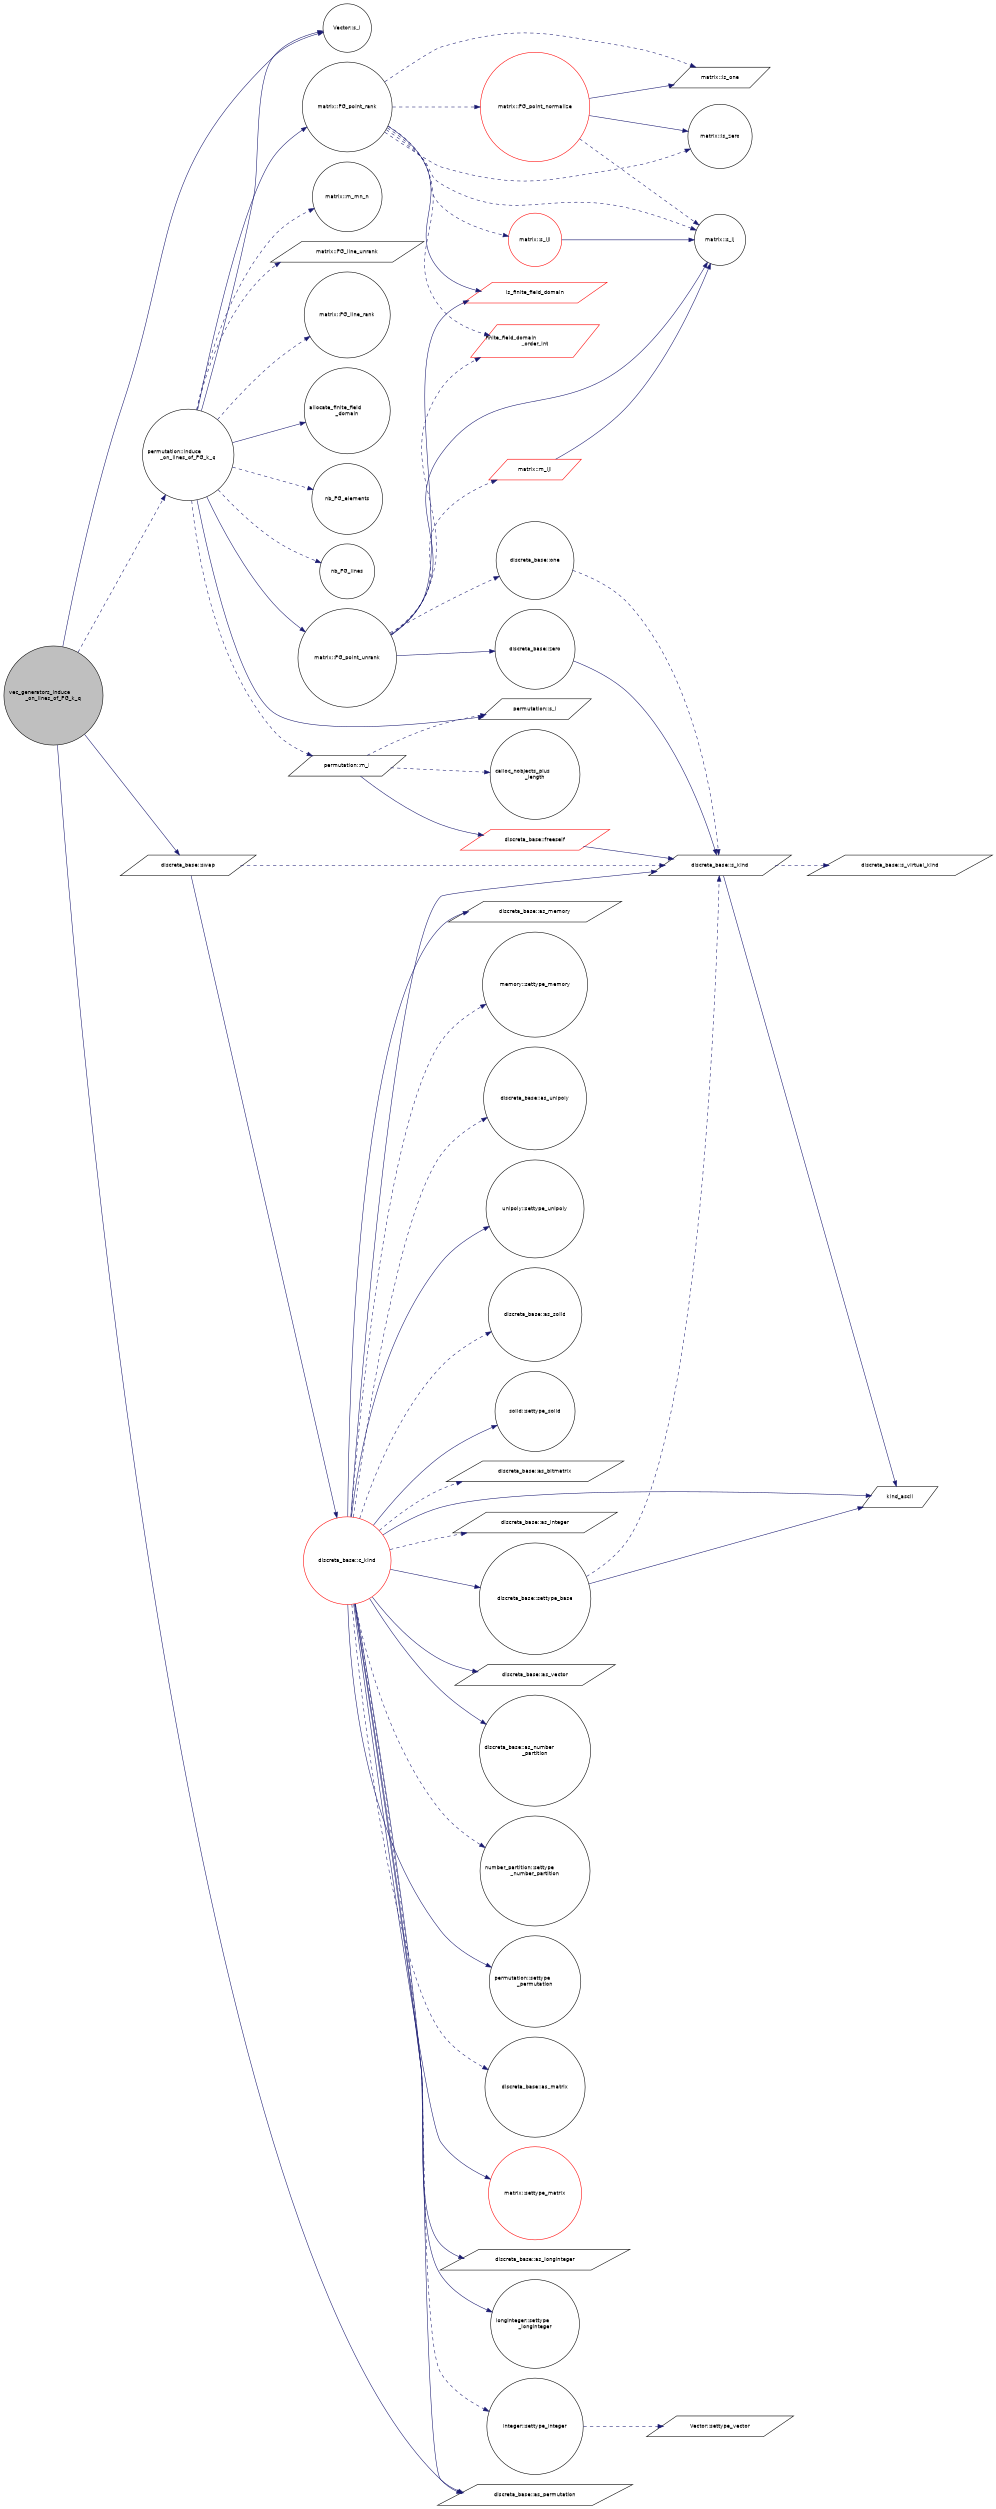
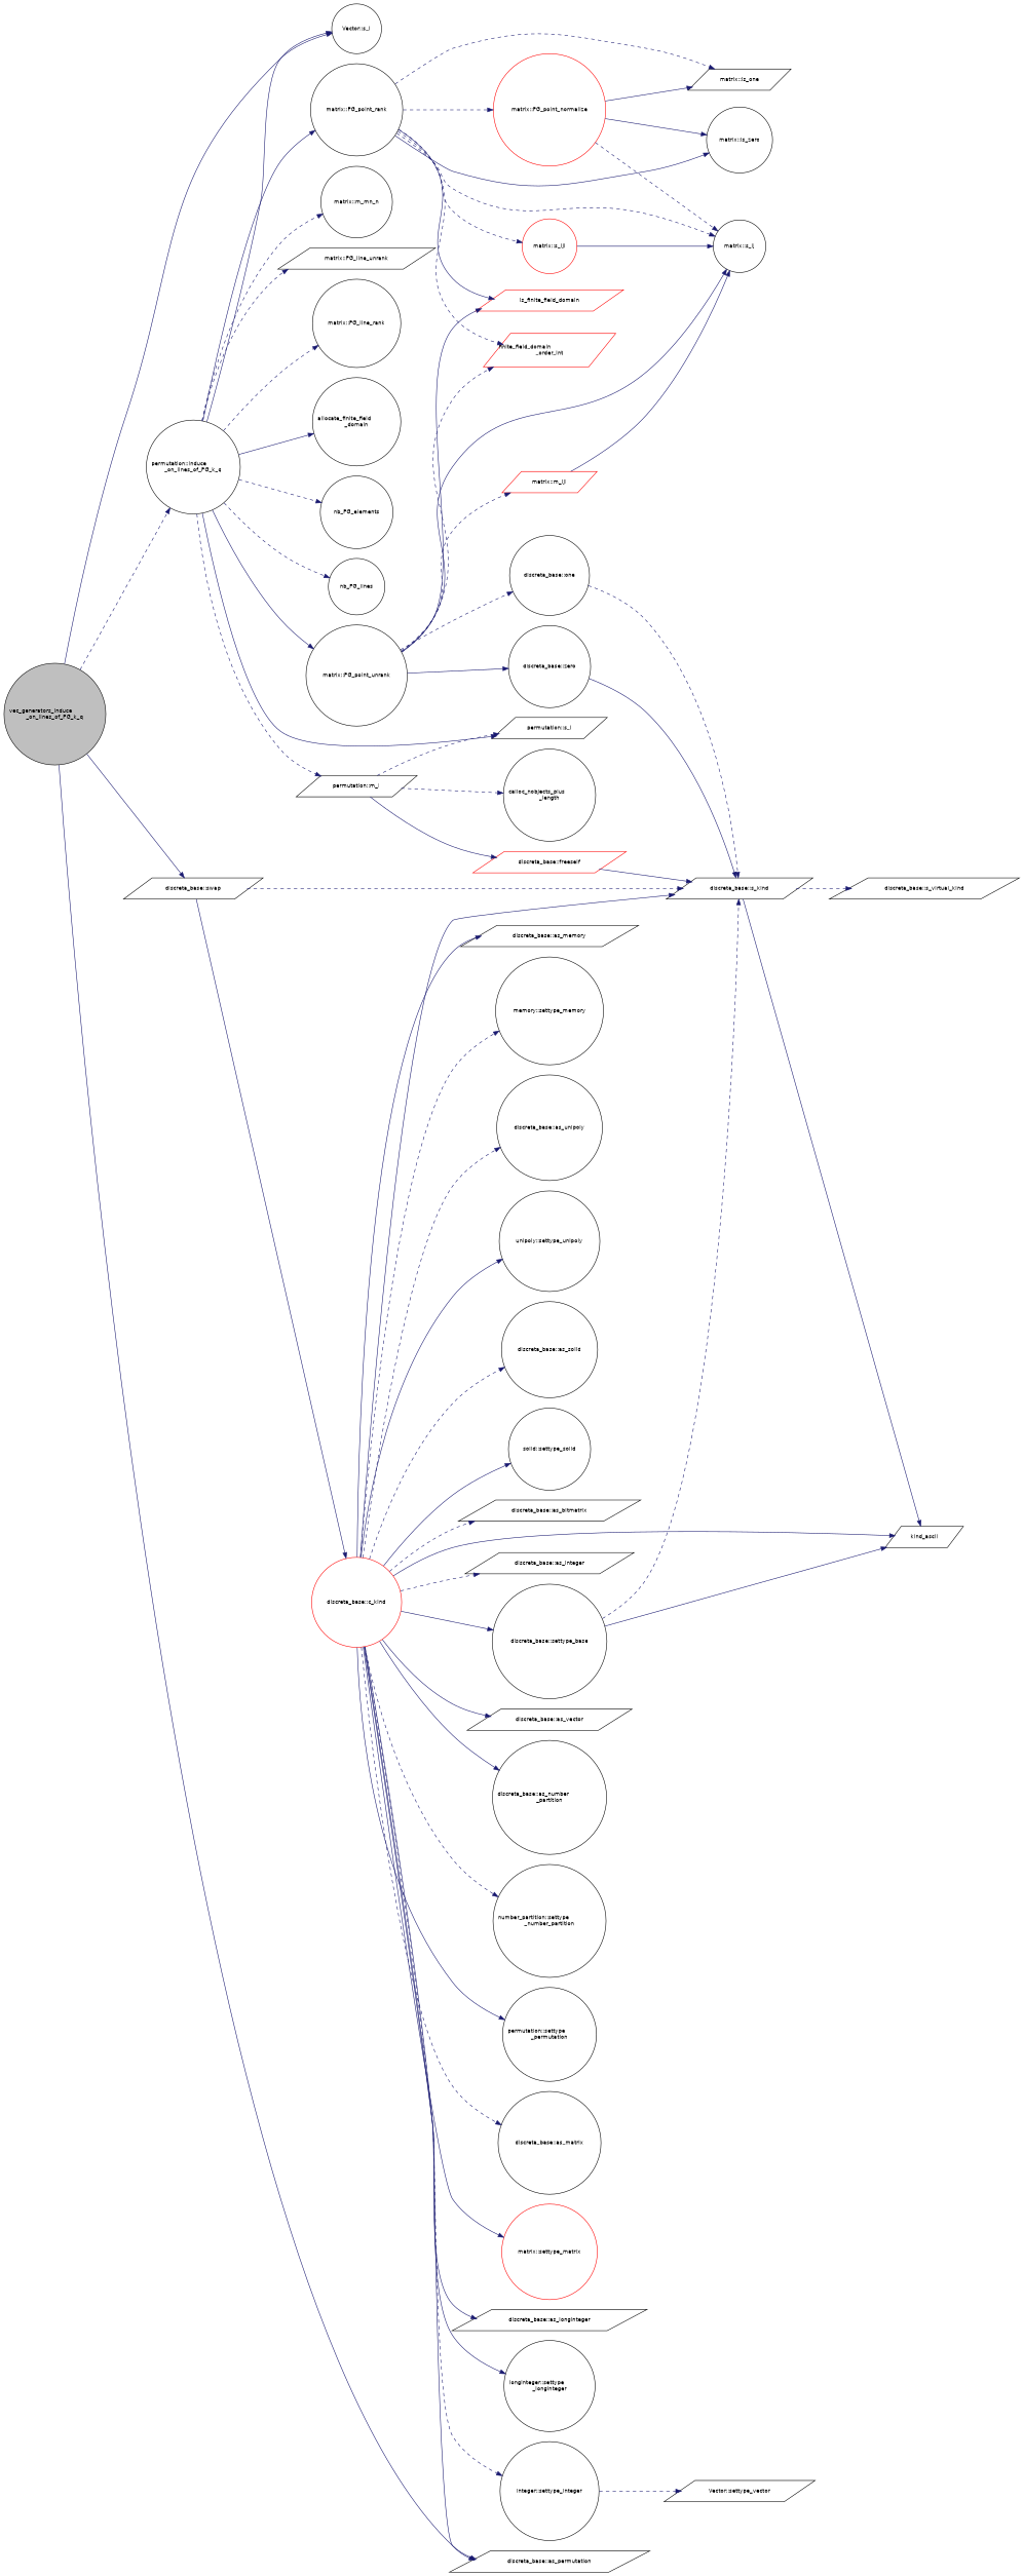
  digraph {
    rankdir=LR
    node [color=black fillcolor=white fontname=Helvetica fontsize=10 shape=circle style=filled]
    edge [color=midnightblue fontname=Helvetica fontsize=10 labelfontname=Helvetica labelfontsize=10 style=solid]
    n1 [fillcolor=grey75 fontcolor=black height=0.2 label="vec_generators_induce\l_on_lines_of_PG_k_q" width=0.4]
    n2 [height=0.2 label="Vector::s_l" width=0.4]
    n3 [height=0.2 label="discreta_base::as_permutation" shape=parallelogram width=0.4]
    n4 [height=0.2 label="permutation::induce\l_on_lines_of_PG_k_q" width=0.4]
    n5 [height=0.2 label="discreta_base::swap" shape=parallelogram width=0.4]
    n6 [height=0.2 label="allocate_finite_field\l_domain" width=0.4]
    n7 [height=0.2 label=nb_PG_elements width=0.4]
    n8 [height=0.2 label=nb_PG_lines width=0.4]
    n9 [height=0.2 label="permutation::m_l" shape=parallelogram width=0.4]
    n10 [height=0.2 label="permutation::s_i" shape=parallelogram width=0.4]
    n11 [height=0.2 label="matrix::m_mn_n" width=0.4]
    n12 [height=0.2 label="matrix::PG_line_unrank" shape=parallelogram width=0.4]
    n13 [height=0.2 label="matrix::PG_point_rank" width=0.4]
    n14 [height=0.2 label="matrix::PG_point_unrank" width=0.4]
    n15 [height=0.2 label="matrix::PG_line_rank" width=0.4]
    n16 [height=0.2 label="discreta_base::s_kind" shape=parallelogram width=0.4]
    n17 [color=red height=0.2 label="discreta_base::c_kind" width=0.4]
    n18 [color=red height=0.2 label="discreta_base::freeself" shape=parallelogram width=0.4]
    n19 [height=0.2 label="calloc_nobjects_plus\l_length" width=0.4]
    n20 [color=red height=0.2 label=is_finite_field_domain shape=parallelogram width=0.4]
    n21 [color=red height=0.2 label="finite_field_domain\l_order_int" shape=parallelogram width=0.4]
    n22 [color=red height=0.2 label="matrix::PG_point_normalize" width=0.4]
    n23 [height=0.2 label="matrix::s_ij" width=0.4]
    n24 [height=0.2 label="matrix::is_zero" width=0.4]
    n25 [height=0.2 label="matrix::is_one" shape=parallelogram width=0.4]
    n26 [color=red height=0.2 label="matrix::s_iji" width=0.4]
    n27 [height=0.2 label="discreta_base::one" width=0.4]
    n28 [height=0.2 label="discreta_base::zero" width=0.4]
    n29 [color=red height=0.2 label="matrix::m_iji" shape=parallelogram width=0.4]
    n30 [height=0.2 label="discreta_base::s_virtual_kind" shape=parallelogram width=0.4]
    n31 [height=0.2 label=kind_ascii shape=parallelogram width=0.4]
    n32 [height=0.2 label="discreta_base::settype_base" width=0.4]
    n33 [height=0.2 label="discreta_base::as_integer" shape=parallelogram width=0.4]
    n34 [height=0.2 label="integer::settype_integer" width=0.4]
    n35 [height=0.2 label="discreta_base::as_vector" shape=parallelogram width=0.4]
    n36 [height=0.2 label="discreta_base::as_number\l_partition" width=0.4]
    n37 [height=0.2 label="number_partition::settype\l_number_partition" width=0.4]
    n38 [height=0.2 label="permutation::settype\l_permutation" width=0.4]
    n39 [height=0.2 label="discreta_base::as_matrix" width=0.4]
    n40 [color=red height=0.2 label="matrix::settype_matrix" width=0.4]
    n41 [height=0.2 label="discreta_base::as_longinteger" shape=parallelogram width=0.4]
    n42 [height=0.2 label="longinteger::settype\l_longinteger" width=0.4]
    n43 [height=0.2 label="discreta_base::as_memory" shape=parallelogram width=0.4]
    n44 [height=0.2 label="memory::settype_memory" width=0.4]
    n45 [height=0.2 label="discreta_base::as_unipoly" width=0.4]
    n46 [height=0.2 label="unipoly::settype_unipoly" width=0.4]
    n47 [height=0.2 label="discreta_base::as_solid" width=0.4]
    n48 [height=0.2 label="solid::settype_solid" width=0.4]
    n49 [height=0.2 label="discreta_base::as_bitmatrix" shape=parallelogram width=0.4]
    n50 [height=0.2 label="Vector::settype_vector" shape=parallelogram width=0.4]
    n1 -> n2
    n1 -> n3
    n1 -> n4 [style=dashed]
    n1 -> n5
    n4 -> n2
    n4 -> n6
    n4 -> n7 [style=dashed]
    n4 -> n8 [style=dashed]
    n4 -> n9 [style=dashed]
    n4 -> n10
    n4 -> n11 [style=dashed]
    n4 -> n12 [style=dashed]
    n4 -> n13
    n4 -> n14
    n4 -> n15 [style=dashed]
    n5 -> n16 [style=dashed]
    n5 -> n17
    n9 -> n10 [style=dashed]
    n9 -> n18
    n9 -> n19 [style=dashed]
    n13 -> n20
    n13 -> n21 [style=dashed]
    n13 -> n22 [style=dashed]
    n13 -> n23 [style=dashed]
-   n13 -> n24 [style=dashed]
+   n13 -> n24
    n13 -> n25 [style=dashed]
    n13 -> n26 [style=dashed]
    n14 -> n20
    n14 -> n21 [style=dashed]
    n14 -> n23
    n14 -> n27 [style=dashed]
    n14 -> n28
    n14 -> n29 [style=dashed]
    n16 -> n30 [style=dashed]
    n16 -> n31
    n17 -> n3
    n17 -> n16
    n17 -> n31
    n17 -> n32
    n17 -> n33 [style=dashed]
    n17 -> n34 [style=dashed]
    n17 -> n35
    n17 -> n36
    n17 -> n37 [style=dashed]
    n17 -> n38
    n17 -> n39 [style=dashed]
    n17 -> n40
    n17 -> n41
    n17 -> n42
    n17 -> n43
    n17 -> n44 [style=dashed]
    n17 -> n45 [style=dashed]
    n17 -> n46
    n17 -> n47 [style=dashed]
    n17 -> n48
    n17 -> n49 [style=dashed]
    n18 -> n16
    n22 -> n23 [style=dashed]
    n22 -> n24
    n22 -> n25
    n26 -> n23
    n27 -> n16 [style=dashed]
    n28 -> n16
    n29 -> n23
    n32 -> n16 [style=dashed]
    n32 -> n31
    n34 -> n50 [style=dashed]
  }
